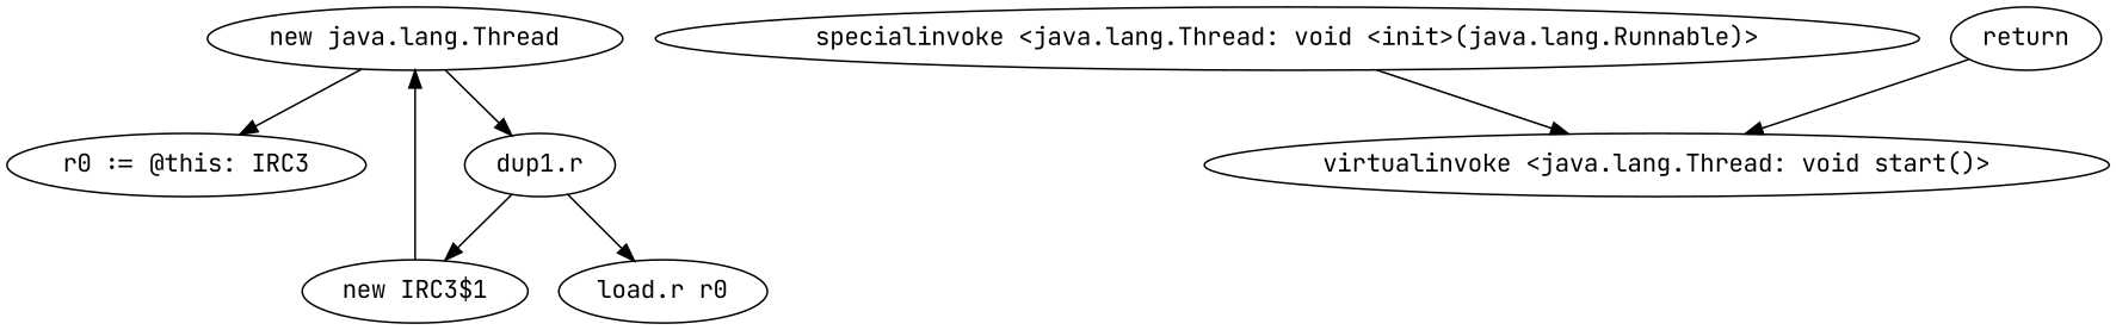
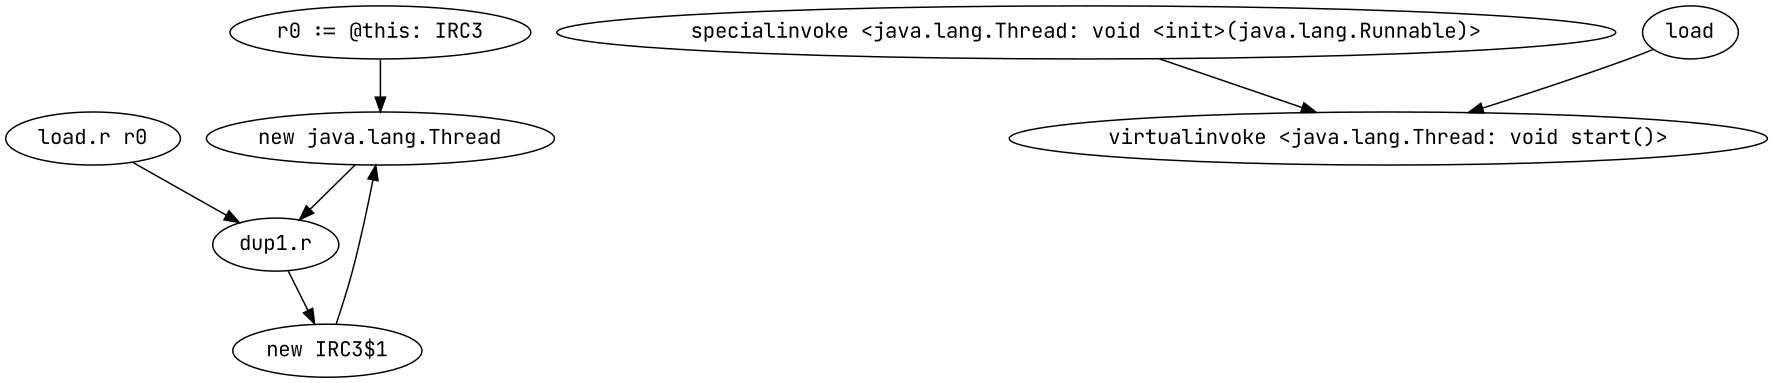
  digraph {
    fontname="JetBrains Mono"
    node [fontname="JetBrains Mono"]
    edge [fontname="JetBrains Mono"]
    "r0 := @this: IRC3"
    "new java.lang.Thread"
    "dup1.r"
    "new IRC3$1"
    "load.r r0"
    "specialinvoke <java.lang.Thread: void <init>(java.lang.Runnable)>"
    "virtualinvoke <java.lang.Thread: void start()>"
-   return
-   "new java.lang.Thread" -> "r0 := @this: IRC3"
+   return [label=load]
+   "r0 := @this: IRC3" -> "new java.lang.Thread"
    "new java.lang.Thread" -> "dup1.r"
    "dup1.r" -> "new IRC3$1"
-   "dup1.r" -> "load.r r0"
+   "load.r r0" -> "dup1.r"
    "new IRC3$1" -> "new java.lang.Thread"
    "specialinvoke <java.lang.Thread: void <init>(java.lang.Runnable)>" -> "virtualinvoke <java.lang.Thread: void start()>"
    return -> "virtualinvoke <java.lang.Thread: void start()>"
  }
